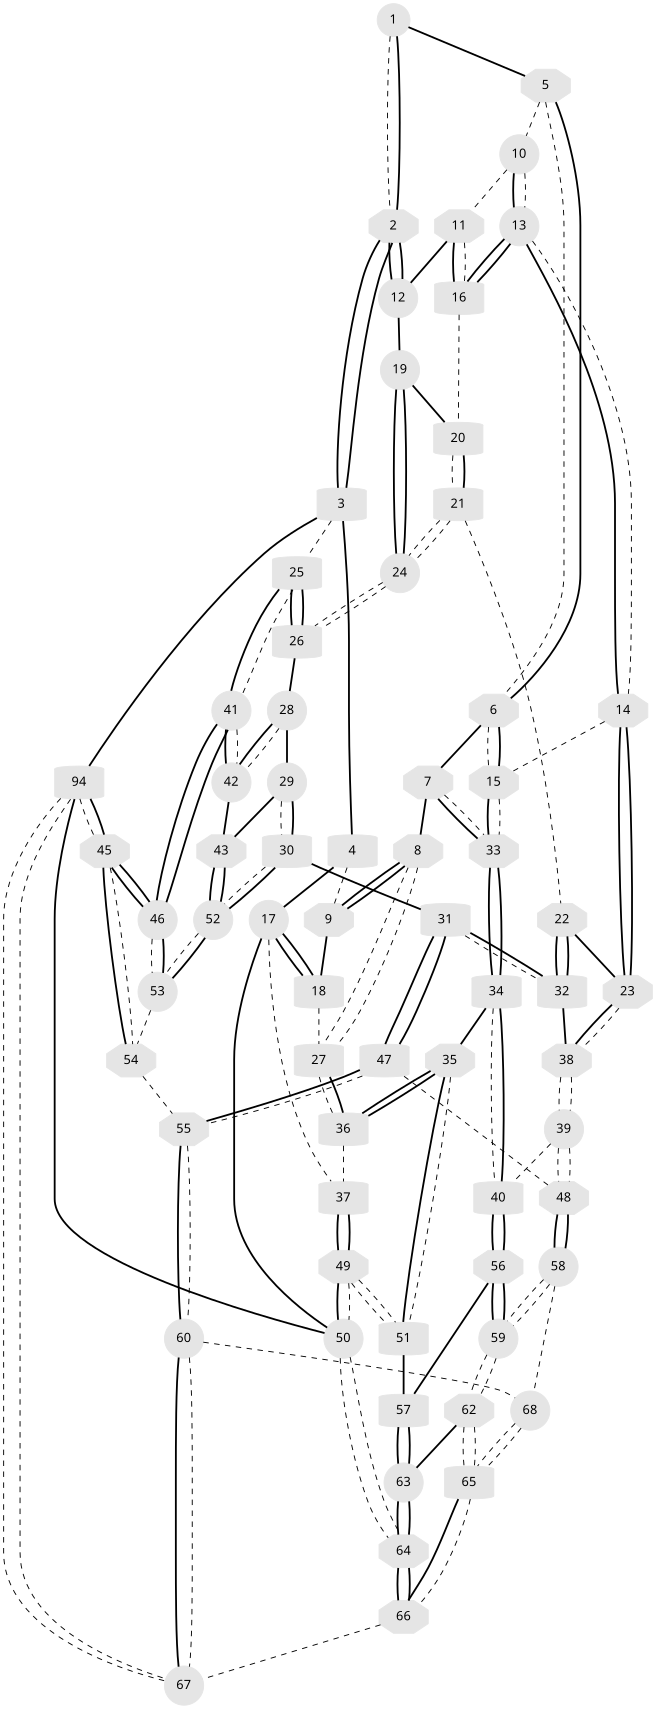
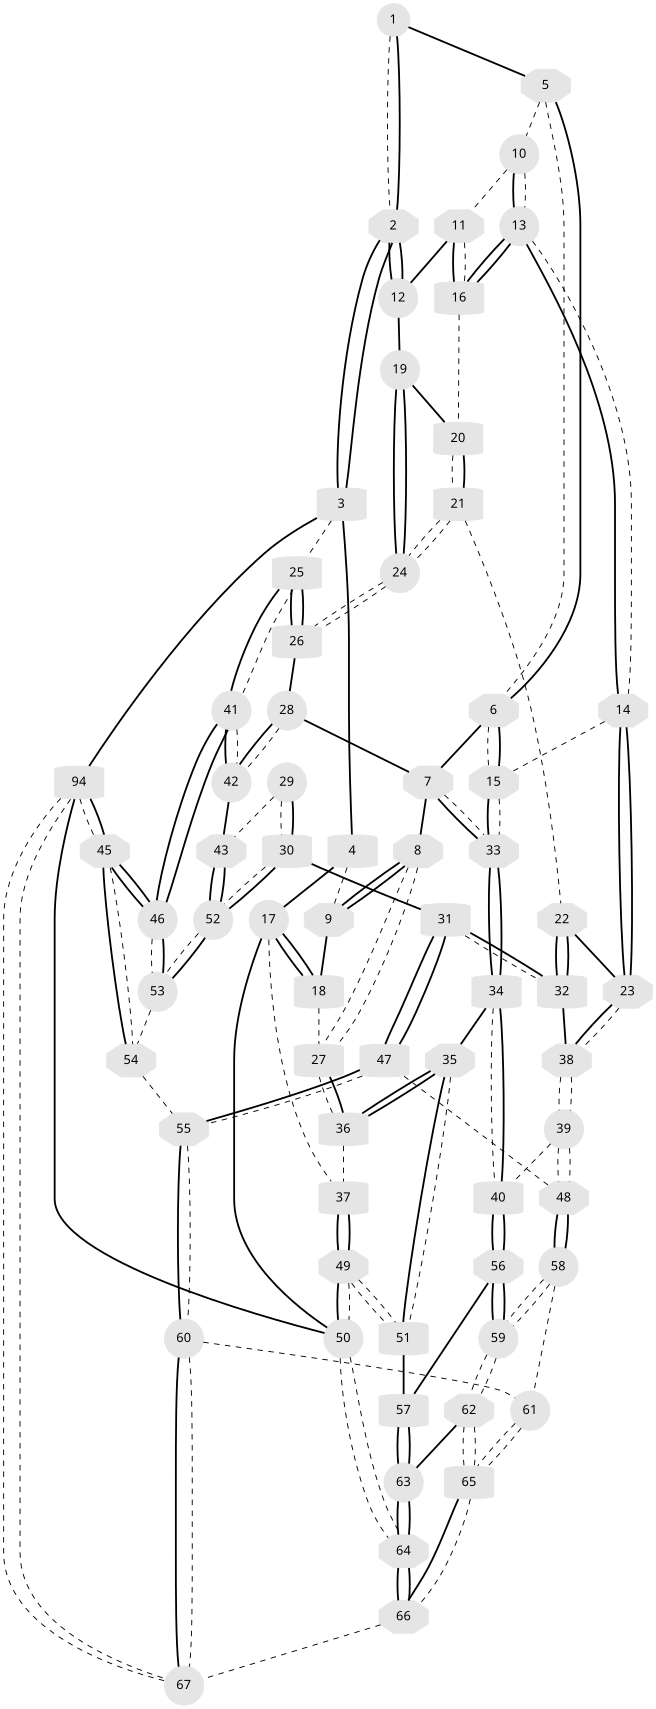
  graph {
    fontname="Noto Sans"
    node [color=gray90 fontname="Noto Sans" shape=octagon style=filled]
    edge [fontname="Noto Sans" style=bold]
    1 [shape=circle]
    2
    5
    3 [shape=cylinder]
    12 [shape=circle]
    6
    10 [shape=circle]
    4 [shape=cylinder]
    25 [shape=cylinder]
    n10 [label=94 shape=cylinder]
    19 [shape=circle]
    9
    17 [shape=circle]
    26 [shape=cylinder]
    41 [shape=circle]
    50 [shape=circle]
    45
    67 [shape=circle]
    18 [shape=cylinder]
    37 [shape=cylinder]
    7
    15
    11
    13 [shape=circle]
    8
    33
    27 [shape=cylinder]
    34 [shape=cylinder]
    36 [shape=cylinder]
    16 [shape=cylinder]
    14
    20 [shape=cylinder]
    24 [shape=circle]
    23
    38
    21 [shape=cylinder]
    49
    64
    22
    32 [shape=cylinder]
    39 [shape=circle]
    28 [shape=circle]
    42 [shape=circle]
    46 [shape=circle]
    29 [shape=circle]
    30 [shape=cylinder]
    43
    31 [shape=cylinder]
    52 [shape=circle]
    47 [shape=cylinder]
    53 [shape=circle]
    48
    55
    35
    40 [shape=cylinder]
    51 [shape=cylinder]
    56
    57 [shape=cylinder]
    58 [shape=circle]
    59 [shape=circle]
    54
    60 [shape=circle]
-   61 [shape=circle label=68]
+   61 [shape=circle]
    66
    63 [shape=circle]
    62
    65 [shape=cylinder]
    1 -- 2 [style=dashed]
    1 -- 2
    1 -- 5
    2 -- 3
    2 -- 3
    2 -- 12
    2 -- 12
    5 -- 6 [style=dashed]
    5 -- 6
    5 -- 10 [style=dashed]
    3 -- 4
    3 -- 25 [style=dashed]
    3 -- n10
    12 -- 19
    6 -- 7
    6 -- 15 [style=dashed]
    6 -- 15
    10 -- 11 [style=dashed]
    10 -- 13
    10 -- 13 [style=dashed]
    4 -- 9 [style=dashed]
    4 -- 17
    25 -- 26
    25 -- 26
    25 -- 41
    25 -- 41 [style=dashed]
    n10 -- 50
    n10 -- 45 [style=dashed]
    n10 -- 45
    n10 -- 67 [style=dashed]
    n10 -- 67 [style=dashed]
    19 -- 20
    19 -- 24
    19 -- 24
    9 -- 18
    17 -- 50
    17 -- 18
    17 -- 18
    17 -- 37 [style=dashed]
    26 -- 28
    41 -- 42
    41 -- 42 [style=dashed]
    41 -- 46
    41 -- 46
    50 -- 64 [style=dashed]
    50 -- 64 [style=dashed]
    45 -- 46
    45 -- 46
    45 -- 54
    45 -- 54 [style=dashed]
    18 -- 27 [style=dashed]
    37 -- 49
    37 -- 49
    7 -- 8
    7 -- 33
    7 -- 33 [style=dashed]
    15 -- 33
    15 -- 33 [style=dashed]
    11 -- 12
    11 -- 16
    11 -- 16 [style=dashed]
    13 -- 16
    13 -- 16
    13 -- 14
    13 -- 14 [style=dashed]
    8 -- 9
    8 -- 9
    8 -- 27 [style=dashed]
    8 -- 27 [style=dashed]
    33 -- 34
    33 -- 34
    27 -- 36 [style=dashed]
    27 -- 36
    34 -- 35
    34 -- 40 [style=dashed]
    34 -- 40
    36 -- 37 [style=dashed]
    16 -- 20 [style=dashed]
    14 -- 15 [style=dashed]
    14 -- 23
    14 -- 23
    20 -- 21 [style=dashed]
    20 -- 21
    24 -- 26 [style=dashed]
    24 -- 26 [style=dashed]
    23 -- 38
    23 -- 38 [style=dashed]
    38 -- 39 [style=dashed]
    38 -- 39 [style=dashed]
    21 -- 24 [style=dashed]
    21 -- 24 [style=dashed]
    21 -- 22 [style=dashed]
    49 -- 50
    49 -- 50 [style=dashed]
    49 -- 51 [style=dashed]
    49 -- 51 [style=dashed]
    64 -- 66
    64 -- 66
    22 -- 23
    22 -- 32
    22 -- 32
    32 -- 38
    39 -- 48 [style=dashed]
    39 -- 48 [style=dashed]
    39 -- 40 [style=dashed]
    28 -- 42
    28 -- 42 [style=dashed]
-   28 -- 29
+   28 -- 7
    42 -- 43
    46 -- 53 [style=dashed]
    46 -- 53
    29 -- 30 [style=dashed]
    29 -- 30
-   29 -- 43
+   29 -- 43 [style=dashed]
    30 -- 31
    30 -- 52 [style=dashed]
    30 -- 52
    43 -- 52
    43 -- 52
    31 -- 32 [style=dashed]
    31 -- 32
    31 -- 47
    31 -- 47
    52 -- 53 [style=dashed]
    52 -- 53
    47 -- 48 [style=dashed]
    47 -- 55
    47 -- 55 [style=dashed]
    53 -- 54 [style=dashed]
    48 -- 58
    48 -- 58
    55 -- 60
    55 -- 60 [style=dashed]
    35 -- 36
    35 -- 36
    35 -- 51
    35 -- 51 [style=dashed]
    40 -- 56
    40 -- 56
    51 -- 57
    56 -- 57
    56 -- 59
    56 -- 59
    57 -- 63
    57 -- 63
    58 -- 59 [style=dashed]
    58 -- 59 [style=dashed]
    58 -- 61 [style=dashed]
    59 -- 62 [style=dashed]
    59 -- 62 [style=dashed]
    54 -- 55 [style=dashed]
    60 -- 67
    60 -- 67 [style=dashed]
    60 -- 61 [style=dashed]
    61 -- 65 [style=dashed]
    61 -- 65 [style=dashed]
    66 -- 67 [style=dashed]
    63 -- 64
    63 -- 64
    62 -- 63
    62 -- 65 [style=dashed]
    62 -- 65 [style=dashed]
    65 -- 66
    65 -- 66 [style=dashed]
  }
